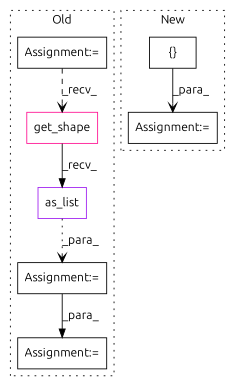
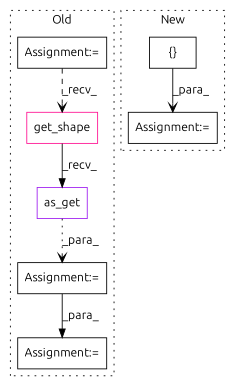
  digraph {
    fontname=Ubuntu
    node [a=7 l=1 shape=box color=black fontname=Ubuntu]
    edge [style=solid arrowhead=vee fontname=Ubuntu]
-   n1 [a=32 l=9 label=as_list s=3410 color=purple]
+   n1 [a=32 l=9 label=as_get s=3410 color=purple]
    n2 [label="Assignment:=" s=3766]
    n3 [a=32 l=11 label=get_shape s=3398 color=deeppink]
    n4 [label="Assignment:=" s=3390]
    n5 [label="Assignment:=" s=3266]
    n6 [a=4 l="1,1" label="{}" s="3744,3753"]
    n7 [label="Assignment:=" s=3734]
    subgraph cluster_1 {
      label=Old
      style=dotted
      n1
      n2
      n3
      n4
      n5
    }
    subgraph cluster_2 {
      label=New
      style=dotted
      n6
      n7
    }
    n1 -> n4 [label=_para_ style=dotted]
    n3 -> n1 [label=_recv_ arrowhead=normal]
    n4 -> n2 [label=_para_ arrowhead=normal]
    n5 -> n3 [label=_recv_ style=dashed]
    n6 -> n7 [label=_para_]
  }
